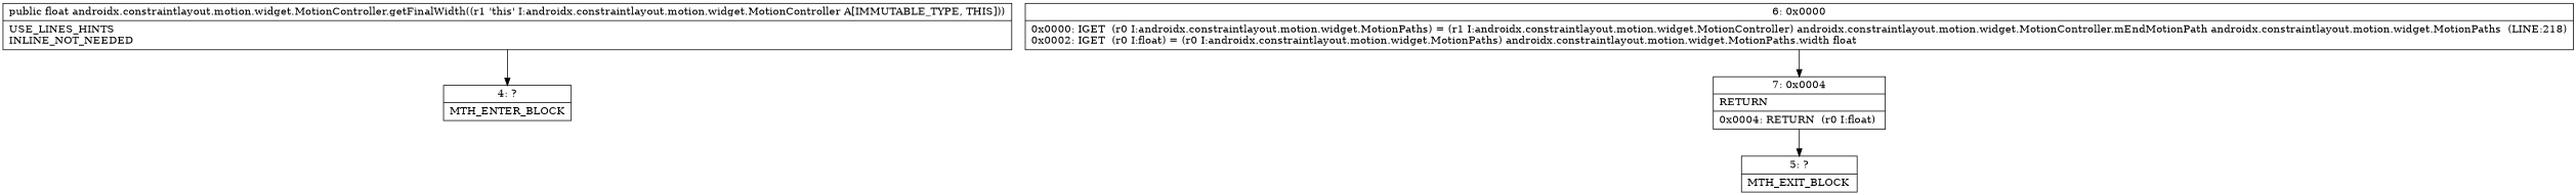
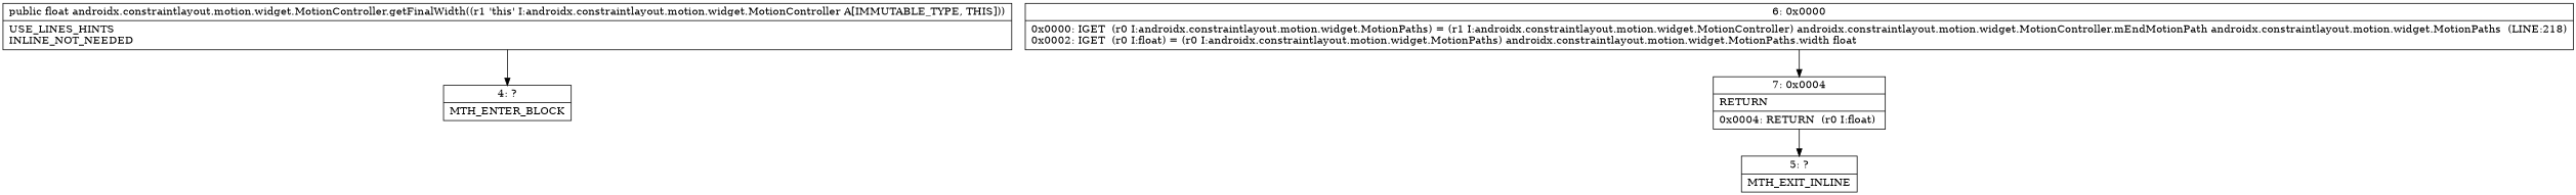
  digraph {
    node [shape=record]
    n1 [label="{4\:\ ?|MTH_ENTER_BLOCK\l}"]
    n2 [label="{6\:\ 0x0000|0x0000: IGET  (r0 I:androidx.constraintlayout.motion.widget.MotionPaths) = (r1 I:androidx.constraintlayout.motion.widget.MotionController) androidx.constraintlayout.motion.widget.MotionController.mEndMotionPath androidx.constraintlayout.motion.widget.MotionPaths  (LINE:218)\l0x0002: IGET  (r0 I:float) = (r0 I:androidx.constraintlayout.motion.widget.MotionPaths) androidx.constraintlayout.motion.widget.MotionPaths.width float \l}"]
    n3 [label="{7\:\ 0x0004|RETURN\l|0x0004: RETURN  (r0 I:float) \l}"]
-   n4 [label="{5\:\ ?|MTH_EXIT_BLOCK\l}"]
+   n4 [label="{5\:\ ?|MTH_EXIT_INLINE\l}"]
    n5 [label="{public float androidx.constraintlayout.motion.widget.MotionController.getFinalWidth((r1 'this' I:androidx.constraintlayout.motion.widget.MotionController A[IMMUTABLE_TYPE, THIS]))  | USE_LINES_HINTS\lINLINE_NOT_NEEDED\l}"]
    n2 -> n3
    n3 -> n4
    n5 -> n1
  }
